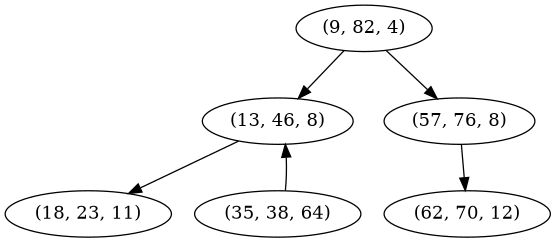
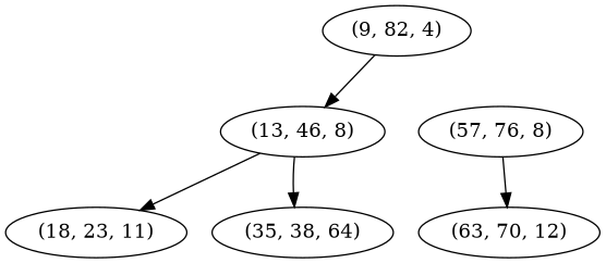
  digraph {
    "(9, 82, 4)"
    "(13, 46, 8)"
    "(57, 76, 8)"
    n4 [label="(18, 23, 11)"]
    n5 [label="(35, 38, 64)"]
-   "(63, 70, 12)" [label="(62, 70, 12)"]
+   "(63, 70, 12)"
    "(9, 82, 4)" -> "(13, 46, 8)"
-   "(9, 82, 4)" -> "(57, 76, 8)"
    "(13, 46, 8)" -> n4
-   n5 -> "(13, 46, 8)"
+   "(13, 46, 8)" -> n5
    "(57, 76, 8)" -> "(63, 70, 12)"
  }
